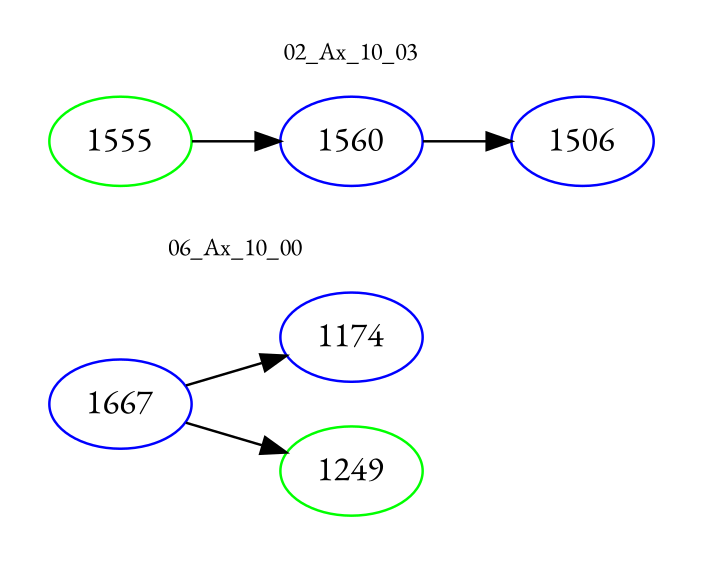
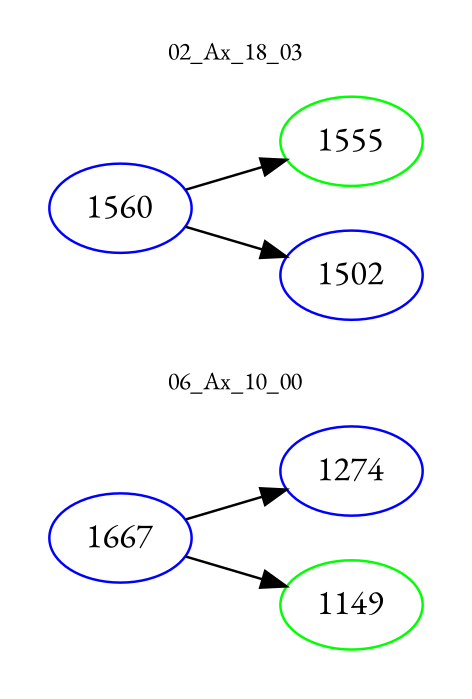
  digraph {
    fontname="EB Garamond"
    rankdir=LR
    node [color=blue fontname="EB Garamond"]
    edge [color=black fontname="EB Garamond"]
    n1 [label=1667]
-   n2 [color=green label=1249]
-   n3 [label=1174]
+   n2 [color=green label=1149]
+   n3 [label=1274]
    n4 [label=1560]
-   n5 [label=1506]
+   n5 [label=1502]
    n6 [color=green label=1555]
    subgraph cluster_1 {
      color=white
      fontsize=10
      label="06_Ax_10_00"
      n1
      n2
      n3
    }
    subgraph cluster_2 {
      color=white
      fontsize=10
-     label="02_Ax_10_03"
+     label="02_Ax_18_03"
      n4
      n5
      n6
    }
    n1 -> n2
    n1 -> n3
    n4 -> n5
-   n6 -> n4
+   n4 -> n6
  }
